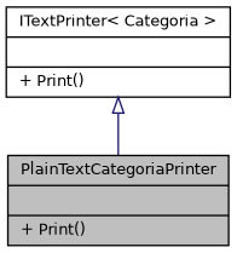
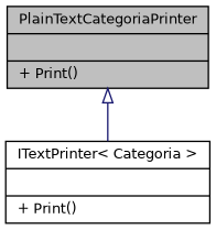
  digraph {
    node [color=black fontname=Helvetica fontsize=10 shape=record style=filled]
    n1 [fillcolor=grey75 fontcolor=black height=0.2 label="{PlainTextCategoriaPrinter\n||+ Print()\l}" width=0.4]
    n2 [fillcolor=white height=0.2 label="{ITextPrinter\< Categoria \>\n||+ Print()\l}" width=0.4]
-   n2 -> n1 [arrowtail=onormal color=midnightblue dir=back fontname=Helvetica fontsize=10 labelfontname=Helvetica labelfontsize=10 style=solid]
+   n1 -> n2 [arrowtail=onormal color=midnightblue dir=back fontname=Helvetica fontsize=10 labelfontname=Helvetica labelfontsize=10 style=solid]
  }
